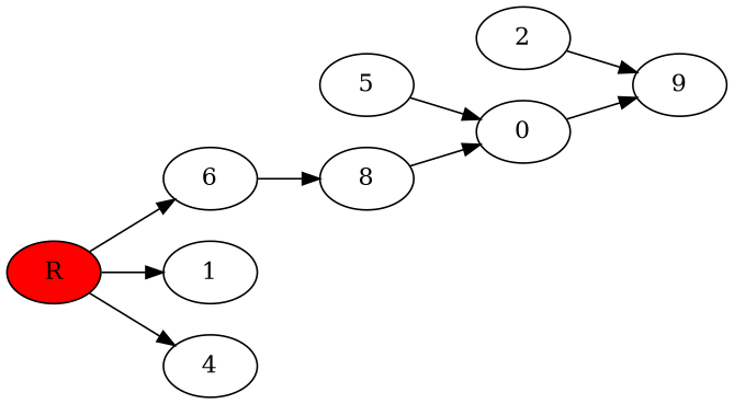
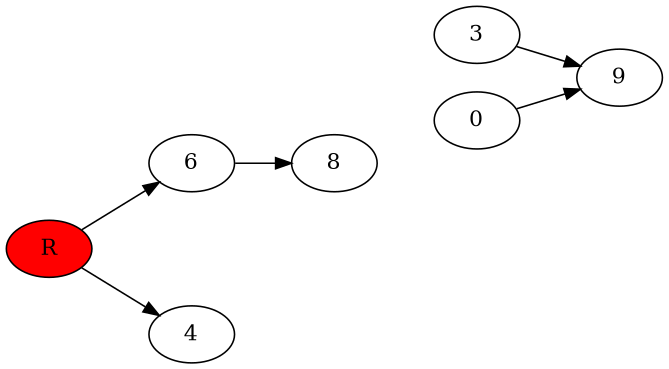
  digraph {
    rankdir=LR
    n1 [label=0]
    9
-   3 [label=2]
-   5
+   3
    6
    8
    R [fillcolor="#ff0000" style=filled]
-   1
    4
    n1 -> 9
    3 -> 9
-   5 -> n1
    6 -> 8
-   8 -> n1
    R -> 6
-   R -> 1
    R -> 4
  }
